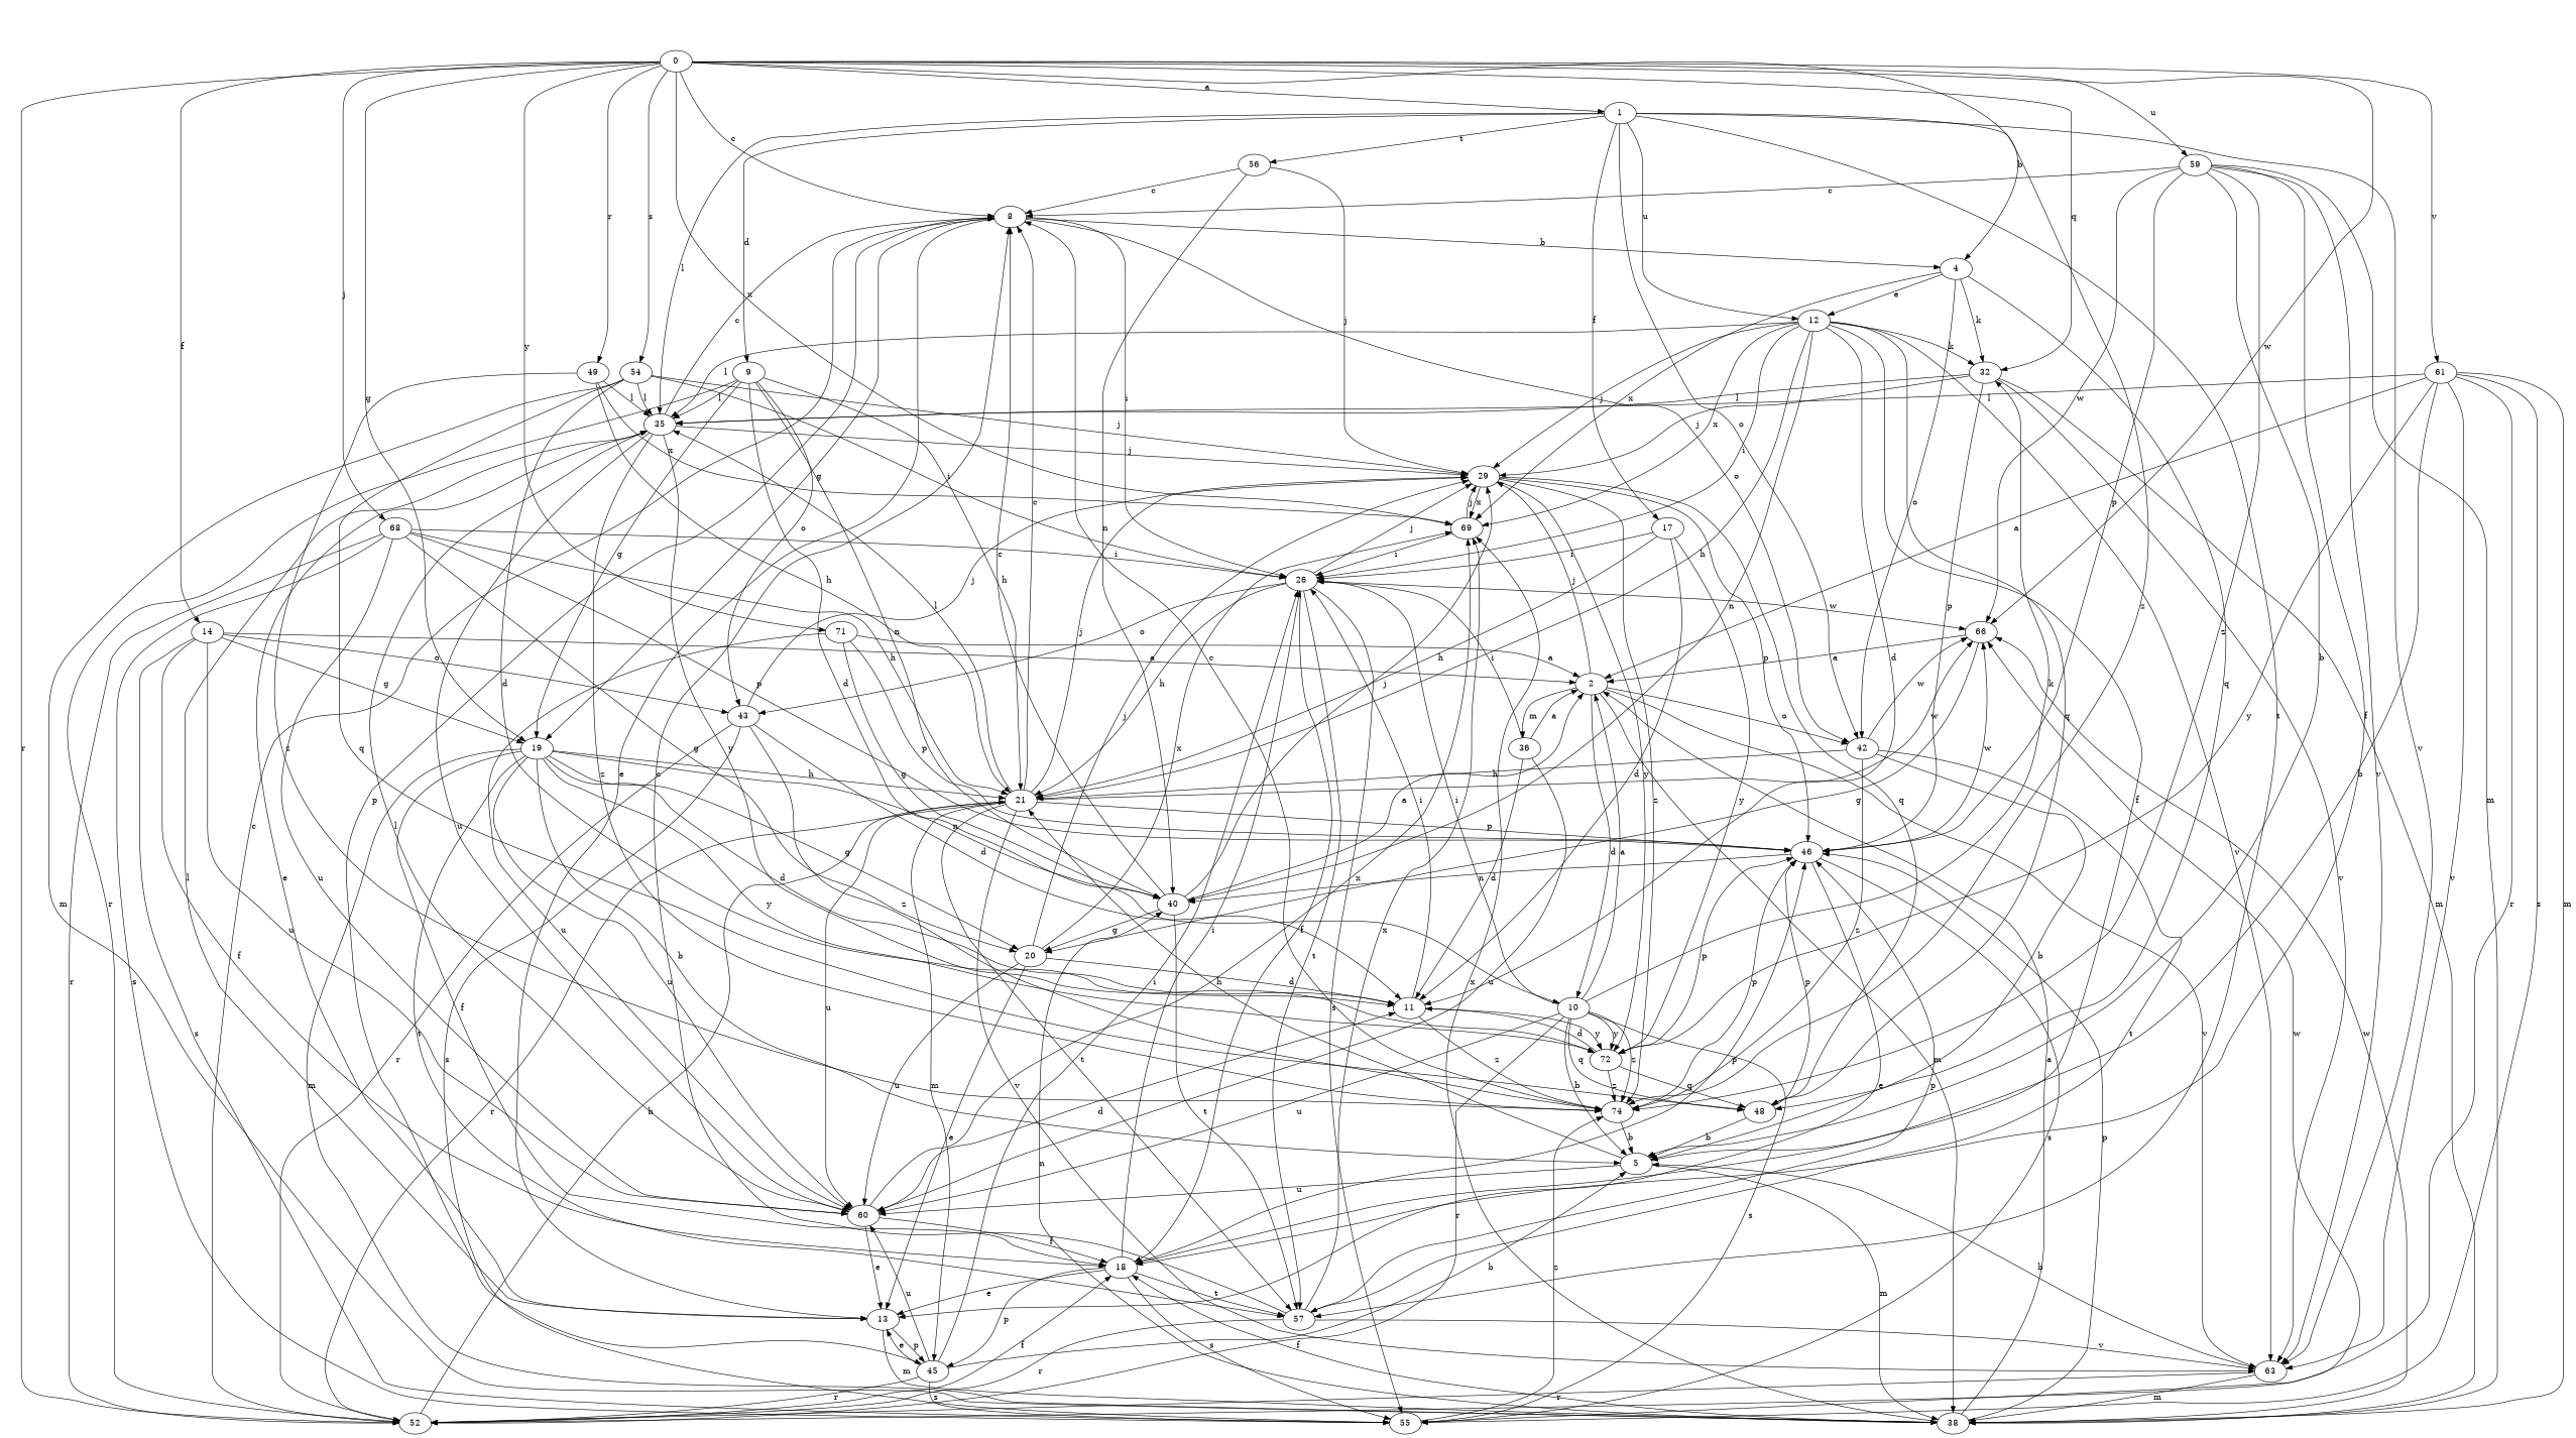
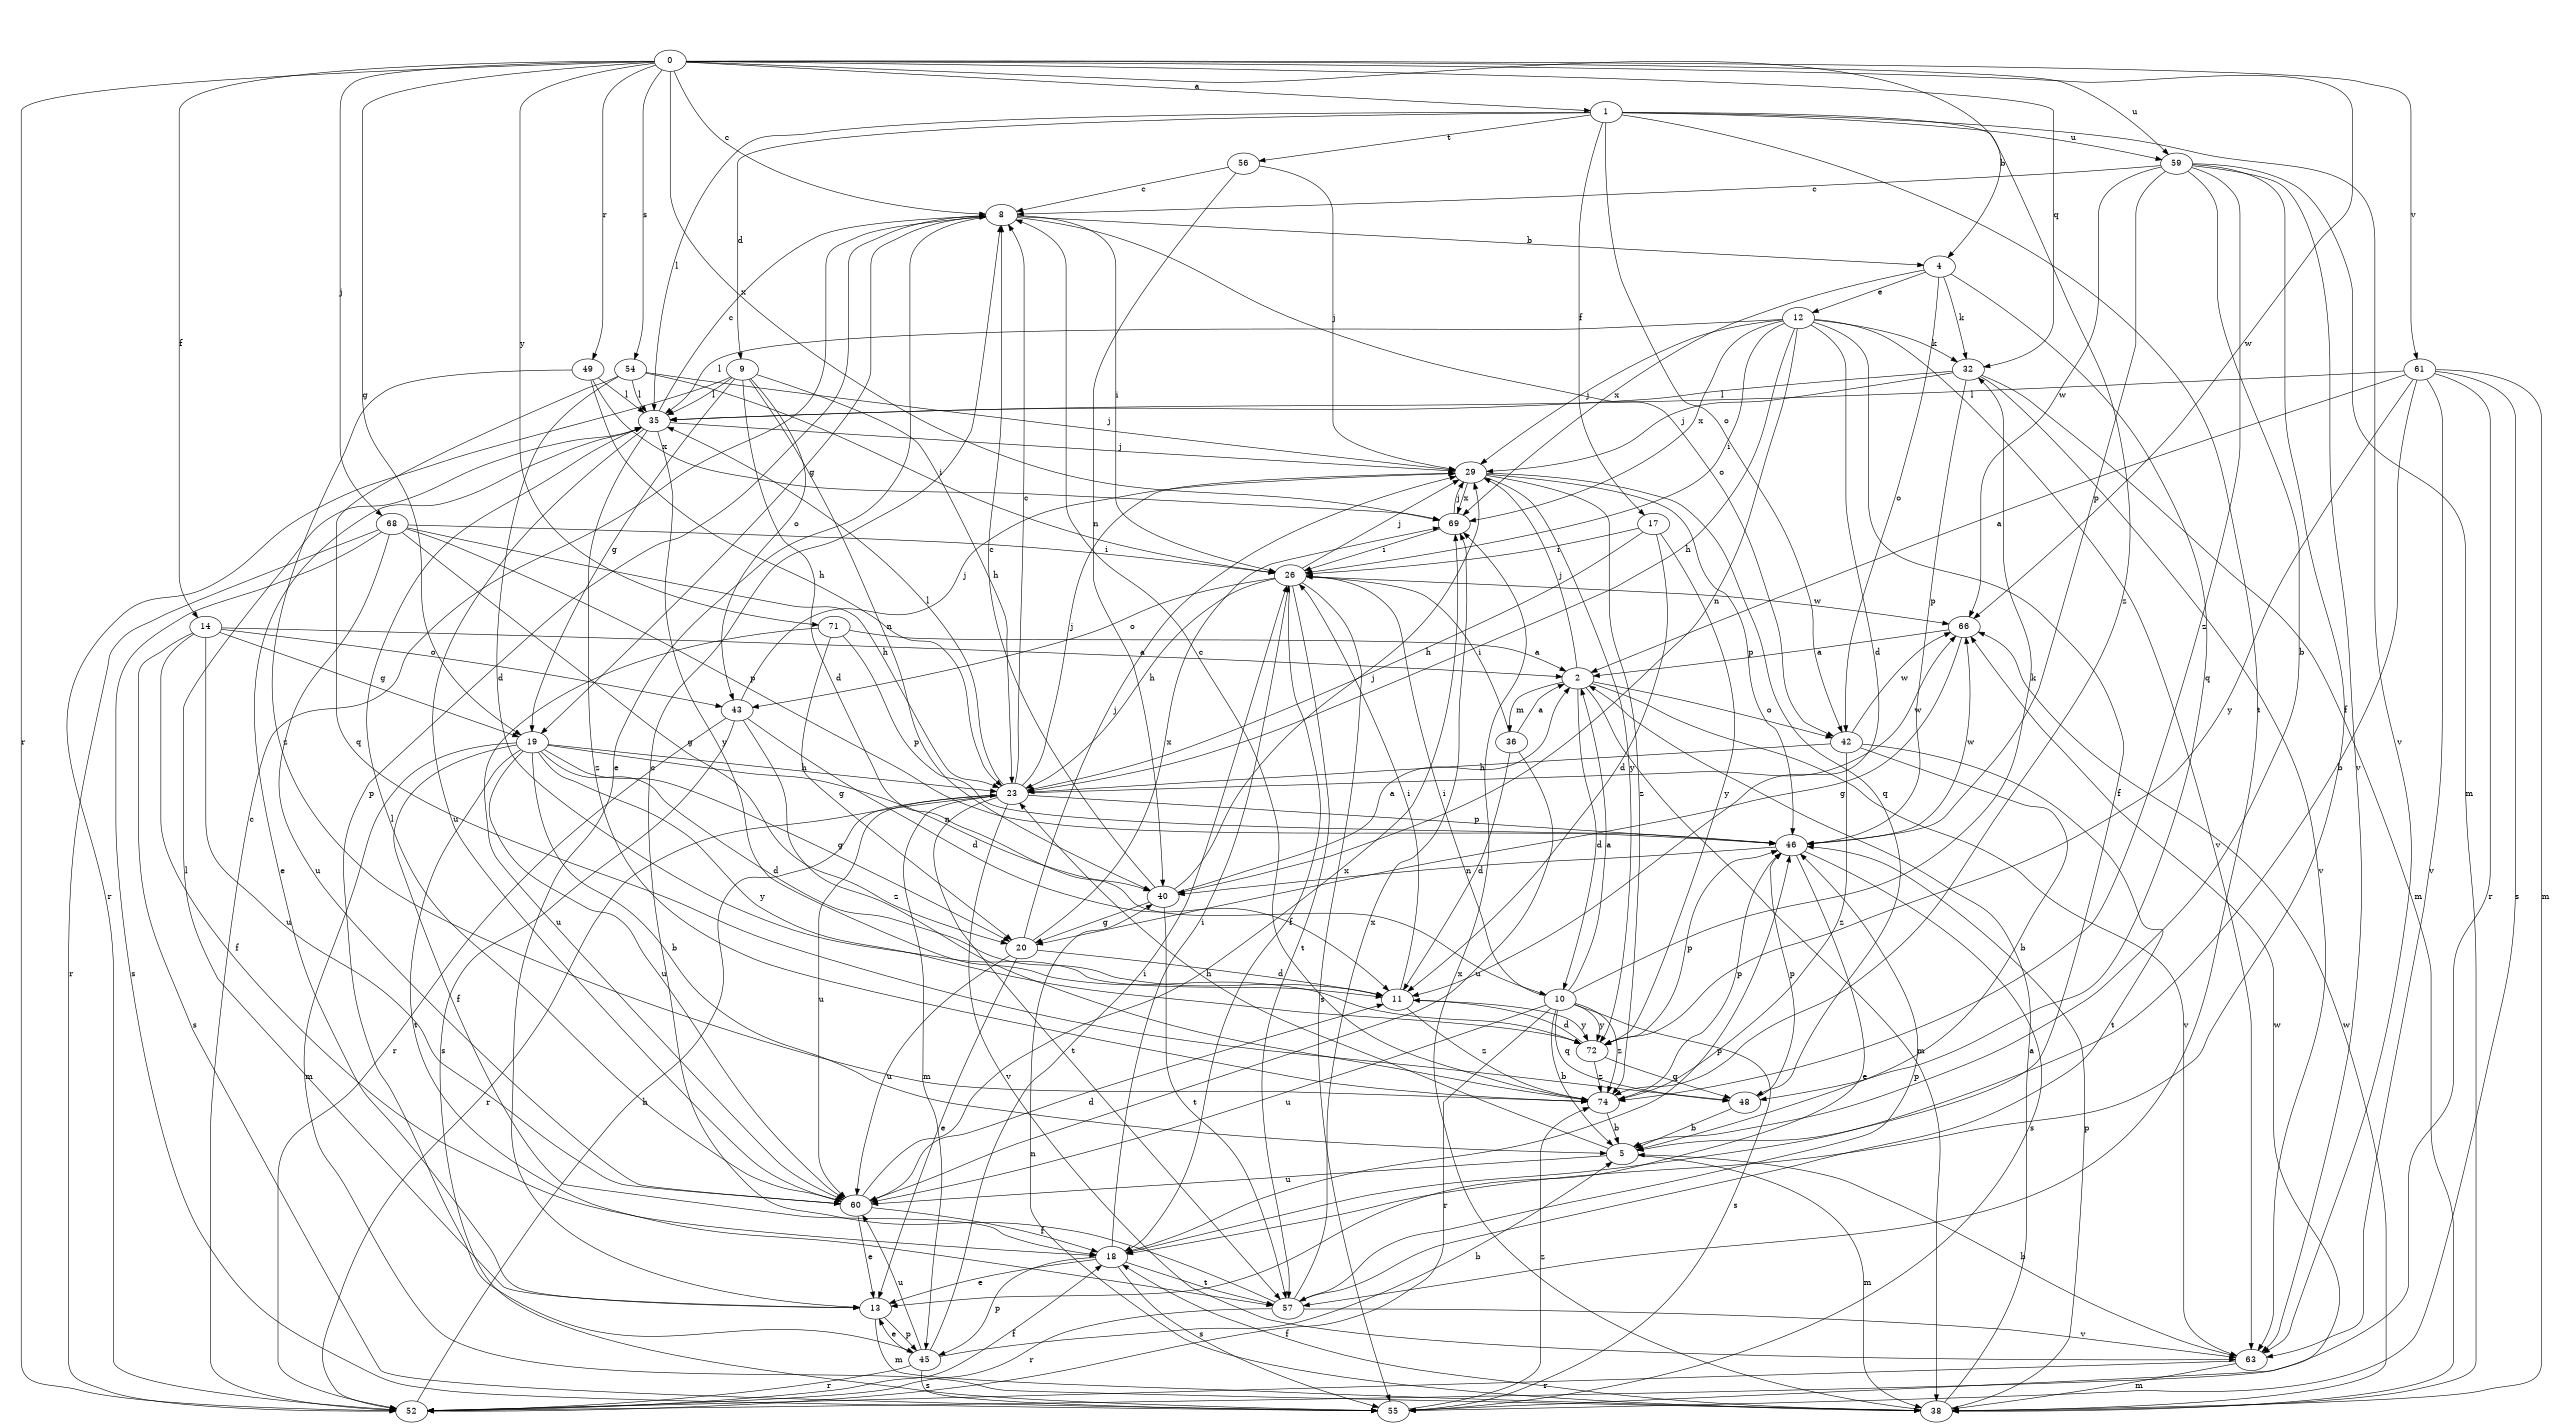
  strict digraph {
    0
    1
    4
    8
    14
    19
    n7 [label=68]
    32
    49
    52
    54
    59
    61
    66
    69
    71
    9
    17
    35
    42
    56
    57
    63
    74
    12
    48
    13
    26
    45
    2
    60
    43
    55
    18
    38
    5
-   23 [label=21]
+   23
    40
    72
    11
    20
    46
    29
    10
    36
    0 -> 1 [label=a]
    0 -> 4 [label=b]
    0 -> 8 [label=c]
    0 -> 14 [label=f]
    0 -> 19 [label=g]
    0 -> n7 [label=j]
    0 -> 32 [label=q]
    0 -> 49 [label=r]
    0 -> 52 [label=r]
    0 -> 54 [label=s]
    0 -> 59 [label=u]
    0 -> 61 [label=v]
    0 -> 66 [label=w]
    0 -> 69 [label=x]
    0 -> 71 [label=y]
-   1 -> 12 [label=u]
+   1 -> 59 [label=u]
    1 -> 9 [label=d]
    1 -> 17 [label=f]
    1 -> 35 [label=l]
    1 -> 42 [label=o]
    1 -> 56 [label=t]
    1 -> 57 [label=t]
    1 -> 63 [label=v]
    1 -> 74 [label=z]
    4 -> 32 [label=k]
    4 -> 69 [label=x]
    4 -> 42 [label=o]
    4 -> 12 [label=e]
    4 -> 48 [label=q]
    8 -> 4 [label=b]
    8 -> 19 [label=g]
    8 -> 42 [label=o]
    8 -> 13 [label=e]
    8 -> 26 [label=i]
    8 -> 45 [label=p]
    14 -> 19 [label=g]
    14 -> 2 [label=a]
    14 -> 60 [label=u]
    14 -> 43 [label=o]
    14 -> 55 [label=s]
    14 -> 18 [label=f]
    19 -> 57 [label=t]
    19 -> 60 [label=u]
    19 -> 18 [label=f]
    19 -> 38 [label=m]
    19 -> 5 [label=b]
    19 -> 23 [label=h]
    19 -> 40 [label=n]
    19 -> 72 [label=y]
    19 -> 11 [label=d]
    19 -> 20 [label=g]
    n7 -> 52 [label=r]
    n7 -> 26 [label=i]
    n7 -> 60 [label=u]
    n7 -> 55 [label=s]
    n7 -> 23 [label=h]
    n7 -> 20 [label=g]
    n7 -> 46 [label=p]
    32 -> 35 [label=l]
    32 -> 63 [label=v]
    32 -> 38 [label=m]
    32 -> 46 [label=p]
    32 -> 29 [label=j]
    49 -> 69 [label=x]
    49 -> 35 [label=l]
    49 -> 74 [label=z]
    49 -> 23 [label=h]
    52 -> 8 [label=c]
    52 -> 18 [label=f]
    52 -> 23 [label=h]
    54 -> 35 [label=l]
    54 -> 48 [label=q]
    54 -> 26 [label=i]
-   54 -> 38 [label=m]
    54 -> 11 [label=d]
    54 -> 29 [label=j]
    59 -> 8 [label=c]
    59 -> 66 [label=w]
    59 -> 63 [label=v]
    59 -> 74 [label=z]
    59 -> 18 [label=f]
    59 -> 38 [label=m]
    59 -> 5 [label=b]
    59 -> 46 [label=p]
    61 -> 52 [label=r]
    61 -> 35 [label=l]
    61 -> 63 [label=v]
    61 -> 2 [label=a]
    61 -> 55 [label=s]
    61 -> 38 [label=m]
    61 -> 5 [label=b]
    61 -> 72 [label=y]
    66 -> 2 [label=a]
    66 -> 20 [label=g]
    69 -> 26 [label=i]
    69 -> 29 [label=j]
    71 -> 2 [label=a]
    71 -> 60 [label=u]
-   71 -> 40 [label=g]
+   71 -> 20 [label=g]
    71 -> 46 [label=p]
    9 -> 19 [label=g]
    9 -> 52 [label=r]
    9 -> 35 [label=l]
    9 -> 43 [label=o]
    9 -> 23 [label=h]
    9 -> 40 [label=n]
    9 -> 10 [label=d]
    17 -> 26 [label=i]
    17 -> 23 [label=h]
    17 -> 72 [label=y]
    17 -> 11 [label=d]
    35 -> 8 [label=c]
    35 -> 74 [label=z]
    35 -> 13 [label=e]
    35 -> 60 [label=u]
    35 -> 72 [label=y]
    35 -> 29 [label=j]
    42 -> 66 [label=w]
    42 -> 57 [label=t]
    42 -> 74 [label=z]
    42 -> 5 [label=b]
    42 -> 23 [label=h]
    56 -> 8 [label=c]
    56 -> 40 [label=n]
    56 -> 29 [label=j]
    57 -> 8 [label=c]
    57 -> 52 [label=r]
    57 -> 69 [label=x]
    57 -> 63 [label=v]
    57 -> 46 [label=p]
    63 -> 52 [label=r]
    63 -> 38 [label=m]
    63 -> 5 [label=b]
    74 -> 8 [label=c]
    74 -> 5 [label=b]
    74 -> 46 [label=p]
    12 -> 32 [label=k]
    12 -> 69 [label=x]
    12 -> 35 [label=l]
    12 -> 63 [label=v]
-   12 -> 48 [label=q]
    12 -> 26 [label=i]
    12 -> 18 [label=f]
    12 -> 23 [label=h]
    12 -> 40 [label=n]
    12 -> 11 [label=d]
    12 -> 29 [label=j]
    48 -> 5 [label=b]
    48 -> 46 [label=p]
    13 -> 35 [label=l]
    13 -> 45 [label=p]
    13 -> 38 [label=m]
    26 -> 66 [label=w]
    26 -> 57 [label=t]
    26 -> 43 [label=o]
    26 -> 55 [label=s]
    26 -> 18 [label=f]
    26 -> 23 [label=h]
    26 -> 29 [label=j]
    45 -> 52 [label=r]
    45 -> 13 [label=e]
    45 -> 26 [label=i]
    45 -> 60 [label=u]
    45 -> 55 [label=s]
    45 -> 5 [label=b]
    2 -> 42 [label=o]
    2 -> 63 [label=v]
    2 -> 38 [label=m]
    2 -> 29 [label=j]
    2 -> 10 [label=d]
    2 -> 36 [label=m]
    60 -> 69 [label=x]
    60 -> 35 [label=l]
    60 -> 13 [label=e]
    60 -> 18 [label=f]
    60 -> 11 [label=d]
    43 -> 52 [label=r]
    43 -> 74 [label=z]
    43 -> 55 [label=s]
    43 -> 11 [label=d]
    43 -> 29 [label=j]
    55 -> 66 [label=w]
    55 -> 74 [label=z]
    18 -> 57 [label=t]
    18 -> 13 [label=e]
    18 -> 26 [label=i]
    18 -> 45 [label=p]
    18 -> 55 [label=s]
    18 -> 46 [label=p]
    38 -> 66 [label=w]
    38 -> 69 [label=x]
    38 -> 2 [label=a]
    38 -> 18 [label=f]
    38 -> 40 [label=n]
    38 -> 46 [label=p]
    5 -> 60 [label=u]
    5 -> 38 [label=m]
    5 -> 23 [label=h]
    23 -> 8 [label=c]
    23 -> 52 [label=r]
    23 -> 66 [label=w]
    23 -> 35 [label=l]
    23 -> 57 [label=t]
    23 -> 63 [label=v]
    23 -> 45 [label=m]
    23 -> 60 [label=u]
    23 -> 46 [label=p]
    23 -> 29 [label=j]
    40 -> 8 [label=c]
    40 -> 57 [label=t]
    40 -> 2 [label=a]
    40 -> 20 [label=g]
    40 -> 29 [label=j]
    72 -> 74 [label=z]
    72 -> 48 [label=q]
    72 -> 11 [label=d]
    72 -> 46 [label=p]
    11 -> 74 [label=z]
    11 -> 26 [label=i]
    11 -> 72 [label=y]
    20 -> 69 [label=x]
    20 -> 13 [label=e]
    20 -> 60 [label=u]
    20 -> 11 [label=d]
    20 -> 29 [label=j]
    46 -> 66 [label=w]
    46 -> 13 [label=e]
    46 -> 55 [label=s]
    46 -> 40 [label=n]
    29 -> 69 [label=x]
    29 -> 74 [label=z]
    29 -> 48 [label=q]
    29 -> 72 [label=y]
    29 -> 46 [label=p]
    10 -> 32 [label=k]
    10 -> 52 [label=r]
    10 -> 74 [label=z]
    10 -> 48 [label=q]
    10 -> 26 [label=i]
    10 -> 2 [label=a]
    10 -> 60 [label=u]
    10 -> 55 [label=s]
    10 -> 5 [label=b]
    10 -> 72 [label=y]
    36 -> 26 [label=i]
    36 -> 2 [label=a]
    36 -> 60 [label=u]
    36 -> 11 [label=d]
  }
